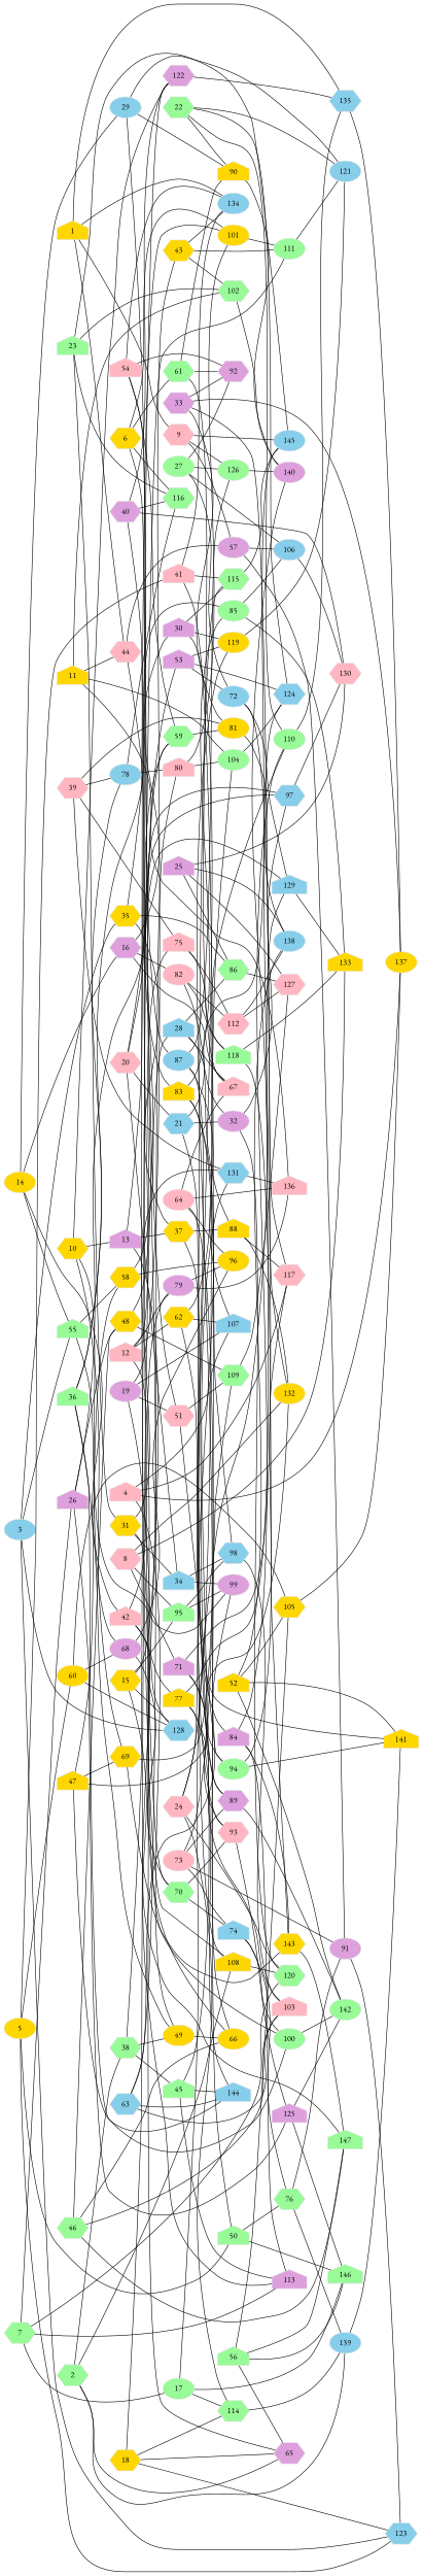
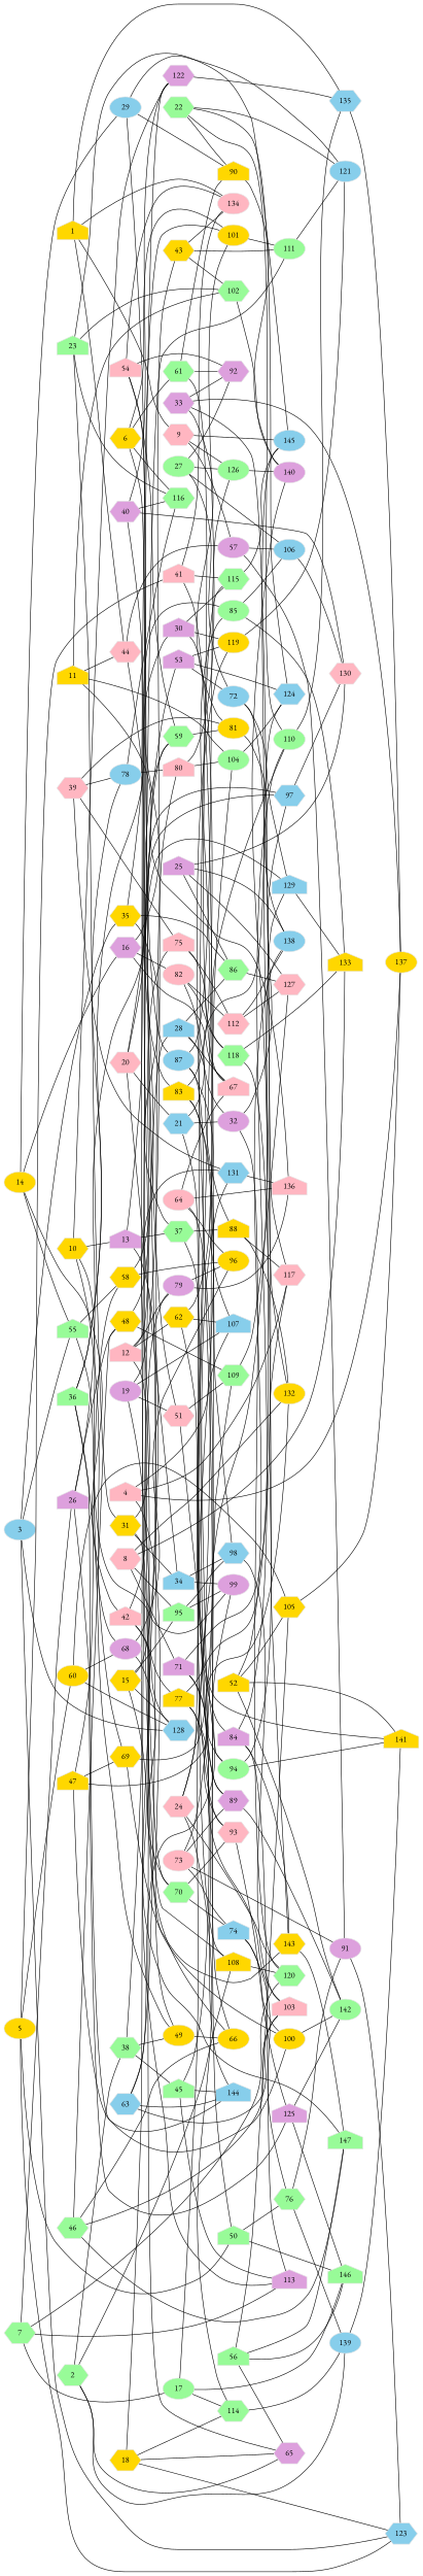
  graph {
    fontname="EB Garamond"
    rankdir=LR
    node [color=gray90 fillcolor=palegreen fontname="EB Garamond" shape=hexagon style=filled]
    edge [fontname="EB Garamond"]
    1 [fillcolor=gold shape=house]
    9 [fillcolor=lightpink]
    44 [fillcolor=lightpink]
-   134 [fillcolor=skyblue shape=ellipse]
+   134 [fillcolor=lightpink shape=ellipse]
    135 [fillcolor=skyblue]
    57 [fillcolor=plum shape=ellipse]
    126 [shape=ellipse]
    145 [fillcolor=skyblue shape=ellipse]
    83 [fillcolor=gold shape=house]
    137 [fillcolor=gold shape=ellipse]
    2
    38
    65 [fillcolor=plum]
    108 [fillcolor=gold shape=house]
    139 [fillcolor=skyblue shape=ellipse]
    49 [fillcolor=gold shape=ellipse]
    45 [shape=house]
    111 [shape=ellipse]
    120
    141 [fillcolor=gold shape=house]
    3 [fillcolor=skyblue shape=ellipse]
    35 [fillcolor=gold]
    55 [shape=house]
    123 [fillcolor=skyblue]
    128 [fillcolor=skyblue]
    101 [fillcolor=gold shape=ellipse]
-   37 [fillcolor=gold]
+   37
    86
    58 [fillcolor=gold]
    68 [fillcolor=plum shape=ellipse]
    4 [fillcolor=lightpink shape=house]
    107 [fillcolor=skyblue shape=house]
    117 [fillcolor=lightpink]
    66 [fillcolor=gold shape=ellipse]
    5 [fillcolor=gold shape=ellipse]
    41 [fillcolor=lightpink shape=house]
    50 [shape=house]
    60 [fillcolor=gold shape=ellipse]
    115
    146 [shape=house]
    76
    105 [fillcolor=gold]
    6 [fillcolor=gold]
    61
    70
    116
    67 [fillcolor=lightpink shape=house]
    90 [fillcolor=gold shape=house]
    92 [fillcolor=plum]
    93 [fillcolor=lightpink]
    74 [fillcolor=skyblue shape=house]
    17 [shape=ellipse]
    7
    26 [fillcolor=plum shape=house]
    113 [fillcolor=plum shape=house]
    114
    140 [fillcolor=plum shape=ellipse]
    97 [fillcolor=skyblue]
    48 [fillcolor=gold]
    125 [fillcolor=plum shape=house]
    8 [fillcolor=lightpink]
    71 [fillcolor=plum shape=house]
    95 [shape=house]
    132 [fillcolor=gold shape=ellipse]
    133 [fillcolor=gold shape=house]
    124 [fillcolor=skyblue]
    94 [shape=ellipse]
    99 [fillcolor=plum shape=ellipse]
    98 [fillcolor=skyblue]
    106 [fillcolor=skyblue shape=ellipse]
    91 [fillcolor=plum shape=ellipse]
    10 [fillcolor=gold]
    13 [fillcolor=plum shape=house]
    69 [fillcolor=gold]
    122 [fillcolor=plum]
    109
    143 [fillcolor=gold]
    11 [fillcolor=gold shape=house]
    102
    104 [shape=ellipse]
    136 [fillcolor=lightpink shape=house]
    12 [fillcolor=lightpink shape=house]
    62 [fillcolor=gold]
    79 [fillcolor=plum shape=ellipse]
-   100 [shape=ellipse]
+   100 [fillcolor=gold shape=ellipse]
    129 [fillcolor=skyblue shape=house]
    110 [shape=ellipse]
    96 [fillcolor=gold shape=ellipse]
    142 [shape=ellipse]
    89 [fillcolor=plum]
    88 [fillcolor=gold shape=house]
    14 [fillcolor=gold shape=ellipse]
    16 [fillcolor=plum]
    29 [fillcolor=skyblue shape=ellipse]
    42 [fillcolor=lightpink shape=house]
    30 [fillcolor=plum shape=house]
    82 [fillcolor=lightpink shape=ellipse]
    51 [fillcolor=lightpink]
    121 [fillcolor=skyblue shape=ellipse]
    77 [fillcolor=gold shape=house]
    15 [fillcolor=gold]
    59
    147 [shape=house]
    81 [fillcolor=gold shape=ellipse]
    119 [fillcolor=gold shape=ellipse]
    112 [fillcolor=lightpink]
-   118 [shape=house]
+   118
    18 [fillcolor=gold]
    28 [fillcolor=skyblue shape=house]
    32 [fillcolor=plum shape=ellipse]
    19 [fillcolor=plum shape=ellipse]
    43 [fillcolor=gold]
    20 [fillcolor=lightpink]
    21 [fillcolor=skyblue]
    34 [fillcolor=skyblue shape=house]
    53 [fillcolor=plum shape=house]
    72 [fillcolor=skyblue shape=ellipse]
    130 [fillcolor=lightpink]
    22
    23 [shape=house]
    31 [fillcolor=gold]
    131 [fillcolor=skyblue]
    24 [fillcolor=lightpink]
    25 [fillcolor=plum shape=house]
    127 [fillcolor=lightpink]
    138 [fillcolor=skyblue shape=ellipse]
    75 [fillcolor=lightpink shape=house]
    27 [shape=ellipse]
    33 [fillcolor=plum]
    103 [fillcolor=lightpink shape=house]
    36 [shape=house]
    78 [fillcolor=skyblue shape=ellipse]
    85 [shape=ellipse]
    80 [fillcolor=lightpink shape=house]
    144 [fillcolor=skyblue shape=house]
    39 [fillcolor=lightpink]
    40 [fillcolor=plum]
    84 [fillcolor=plum shape=house]
    46
    47 [fillcolor=gold shape=house]
    52 [fillcolor=gold shape=house]
    54 [fillcolor=lightpink shape=house]
    87 [fillcolor=skyblue shape=ellipse]
    56 [shape=house]
    63 [fillcolor=skyblue]
    64 [fillcolor=lightpink shape=ellipse]
    73 [fillcolor=lightpink shape=ellipse]
    1 -- 9
    1 -- 44
    1 -- 134
    1 -- 135
    9 -- 57
    9 -- 126
    9 -- 145
    44 -- 57
    44 -- 83
    135 -- 137
    57 -- 106
    57 -- 91
    126 -- 140
    83 -- 98
    83 -- 85
    83 -- 84
    2 -- 38
    2 -- 65
    2 -- 108
    2 -- 139
    38 -- 49
    38 -- 45
    38 -- 111
    108 -- 120
    139 -- 141
    49 -- 66
    45 -- 113
    45 -- 131
    45 -- 144
    111 -- 121
    3 -- 35
    3 -- 55
    3 -- 123
    3 -- 128
    35 -- 101
    35 -- 37
    35 -- 86
    55 -- 58
    55 -- 68
    101 -- 111
    37 -- 89
    37 -- 88
    86 -- 127
    58 -- 96
    58 -- 59
    68 -- 70
    68 -- 96
    4 -- 137
    4 -- 49
    4 -- 107
    4 -- 117
    5 -- 123
    5 -- 41
    5 -- 50
    5 -- 60
    41 -- 134
    41 -- 50
    41 -- 115
    50 -- 146
    50 -- 76
    60 -- 128
    60 -- 68
    60 -- 105
    115 -- 145
    76 -- 139
    76 -- 91
    105 -- 137
    6 -- 101
    6 -- 61
    6 -- 70
    6 -- 116
    61 -- 67
    61 -- 90
    61 -- 92
    70 -- 93
    70 -- 74
    90 -- 140
    93 -- 125
    74 -- 76
    74 -- 100
    17 -- 146
    17 -- 114
    17 -- 140
    7 -- 120
    7 -- 17
    7 -- 26
    7 -- 113
    26 -- 97
    26 -- 48
    26 -- 125
    114 -- 139
    97 -- 130
    48 -- 109
    48 -- 75
    125 -- 146
    125 -- 142
    8 -- 71
    8 -- 95
    8 -- 132
    8 -- 133
    71 -- 93
    71 -- 124
    71 -- 94
    95 -- 99
    95 -- 98
    94 -- 141
    94 -- 117
    98 -- 103
    106 -- 130
    91 -- 123
    10 -- 99
    10 -- 13
    10 -- 69
    10 -- 122
    13 -- 37
    13 -- 66
    13 -- 122
    69 -- 109
    69 -- 143
    122 -- 135
    109 -- 127
    143 -- 147
    11 -- 44
    11 -- 102
    11 -- 104
    11 -- 136
    102 -- 140
    104 -- 124
    12 -- 62
    12 -- 79
    12 -- 100
    12 -- 129
    62 -- 108
    62 -- 107
    62 -- 110
    79 -- 136
    79 -- 96
    100 -- 142
    129 -- 133
    110 -- 135
    89 -- 142
    88 -- 117
    88 -- 132
    14 -- 55
    14 -- 16
    14 -- 29
    14 -- 42
    16 -- 67
    16 -- 30
    16 -- 82
    29 -- 90
    29 -- 51
    29 -- 121
    42 -- 128
    42 -- 79
    42 -- 77
    30 -- 115
    30 -- 93
    30 -- 119
    82 -- 88
    82 -- 112
    82 -- 118
    51 -- 94
    51 -- 109
    77 -- 129
    77 -- 103
    77 -- 144
    15 -- 128
    15 -- 95
    15 -- 59
    15 -- 147
    59 -- 81
    81 -- 138
    119 -- 121
    112 -- 127
    112 -- 138
    118 -- 133
    118 -- 143
    18 -- 65
    18 -- 123
    18 -- 114
    18 -- 28
    28 -- 86
    28 -- 67
    28 -- 32
    32 -- 120
    32 -- 97
    19 -- 107
    19 -- 113
    19 -- 51
    19 -- 43
    43 -- 134
    43 -- 111
    43 -- 102
    20 -- 97
    20 -- 21
    20 -- 34
    20 -- 53
    21 -- 145
    21 -- 89
    21 -- 32
    34 -- 99
    34 -- 98
    53 -- 124
    53 -- 119
    53 -- 72
    72 -- 132
    72 -- 129
    22 -- 90
    22 -- 124
    22 -- 110
    22 -- 121
    23 -- 145
    23 -- 116
    23 -- 102
    23 -- 31
    31 -- 65
    31 -- 34
    31 -- 131
    131 -- 136
    24 -- 120
    24 -- 115
    24 -- 114
    24 -- 104
    25 -- 86
    25 -- 130
    25 -- 127
    25 -- 138
    75 -- 112
    75 -- 118
    27 -- 126
    27 -- 92
    27 -- 106
    27 -- 72
    33 -- 137
    33 -- 117
    33 -- 92
    33 -- 81
    36 -- 49
    36 -- 100
    36 -- 78
    36 -- 85
    78 -- 116
    78 -- 80
    85 -- 133
    85 -- 106
    80 -- 101
    80 -- 104
    39 -- 81
    39 -- 131
    39 -- 75
    39 -- 78
    40 -- 108
    40 -- 116
    40 -- 122
    40 -- 130
    84 -- 113
    84 -- 143
    84 -- 110
    46 -- 66
    46 -- 48
    46 -- 147
    46 -- 103
    47 -- 58
    47 -- 132
    47 -- 69
    47 -- 144
    52 -- 141
    52 -- 105
    52 -- 142
    52 -- 138
    54 -- 134
    54 -- 92
    54 -- 59
    54 -- 87
    87 -- 126
    87 -- 141
    87 -- 107
    56 -- 65
    56 -- 146
    56 -- 105
    56 -- 147
    63 -- 99
    63 -- 103
    63 -- 80
    63 -- 144
    64 -- 66
    64 -- 67
    64 -- 136
    64 -- 96
    73 -- 74
    73 -- 91
    73 -- 89
    73 -- 119
  }
